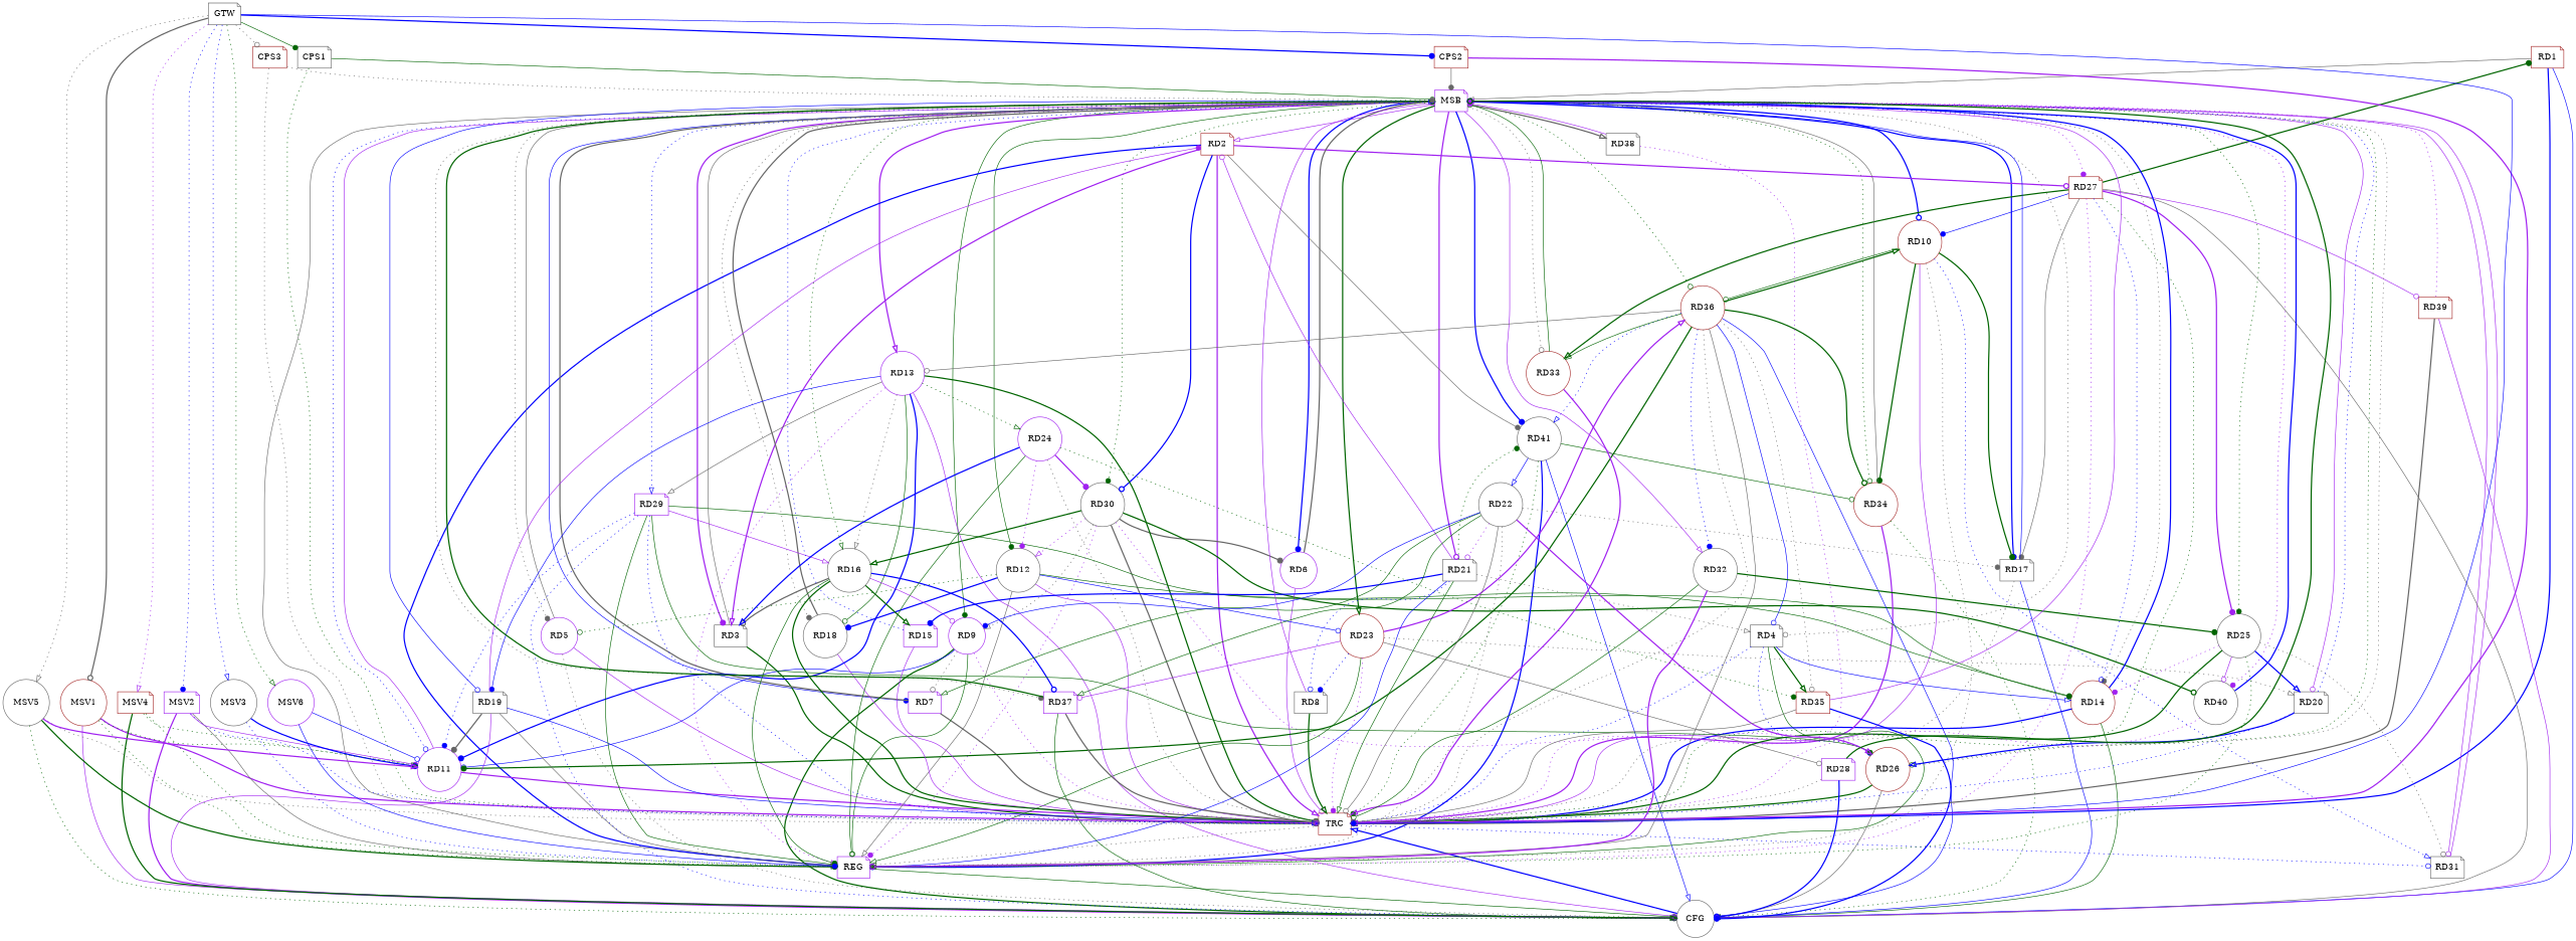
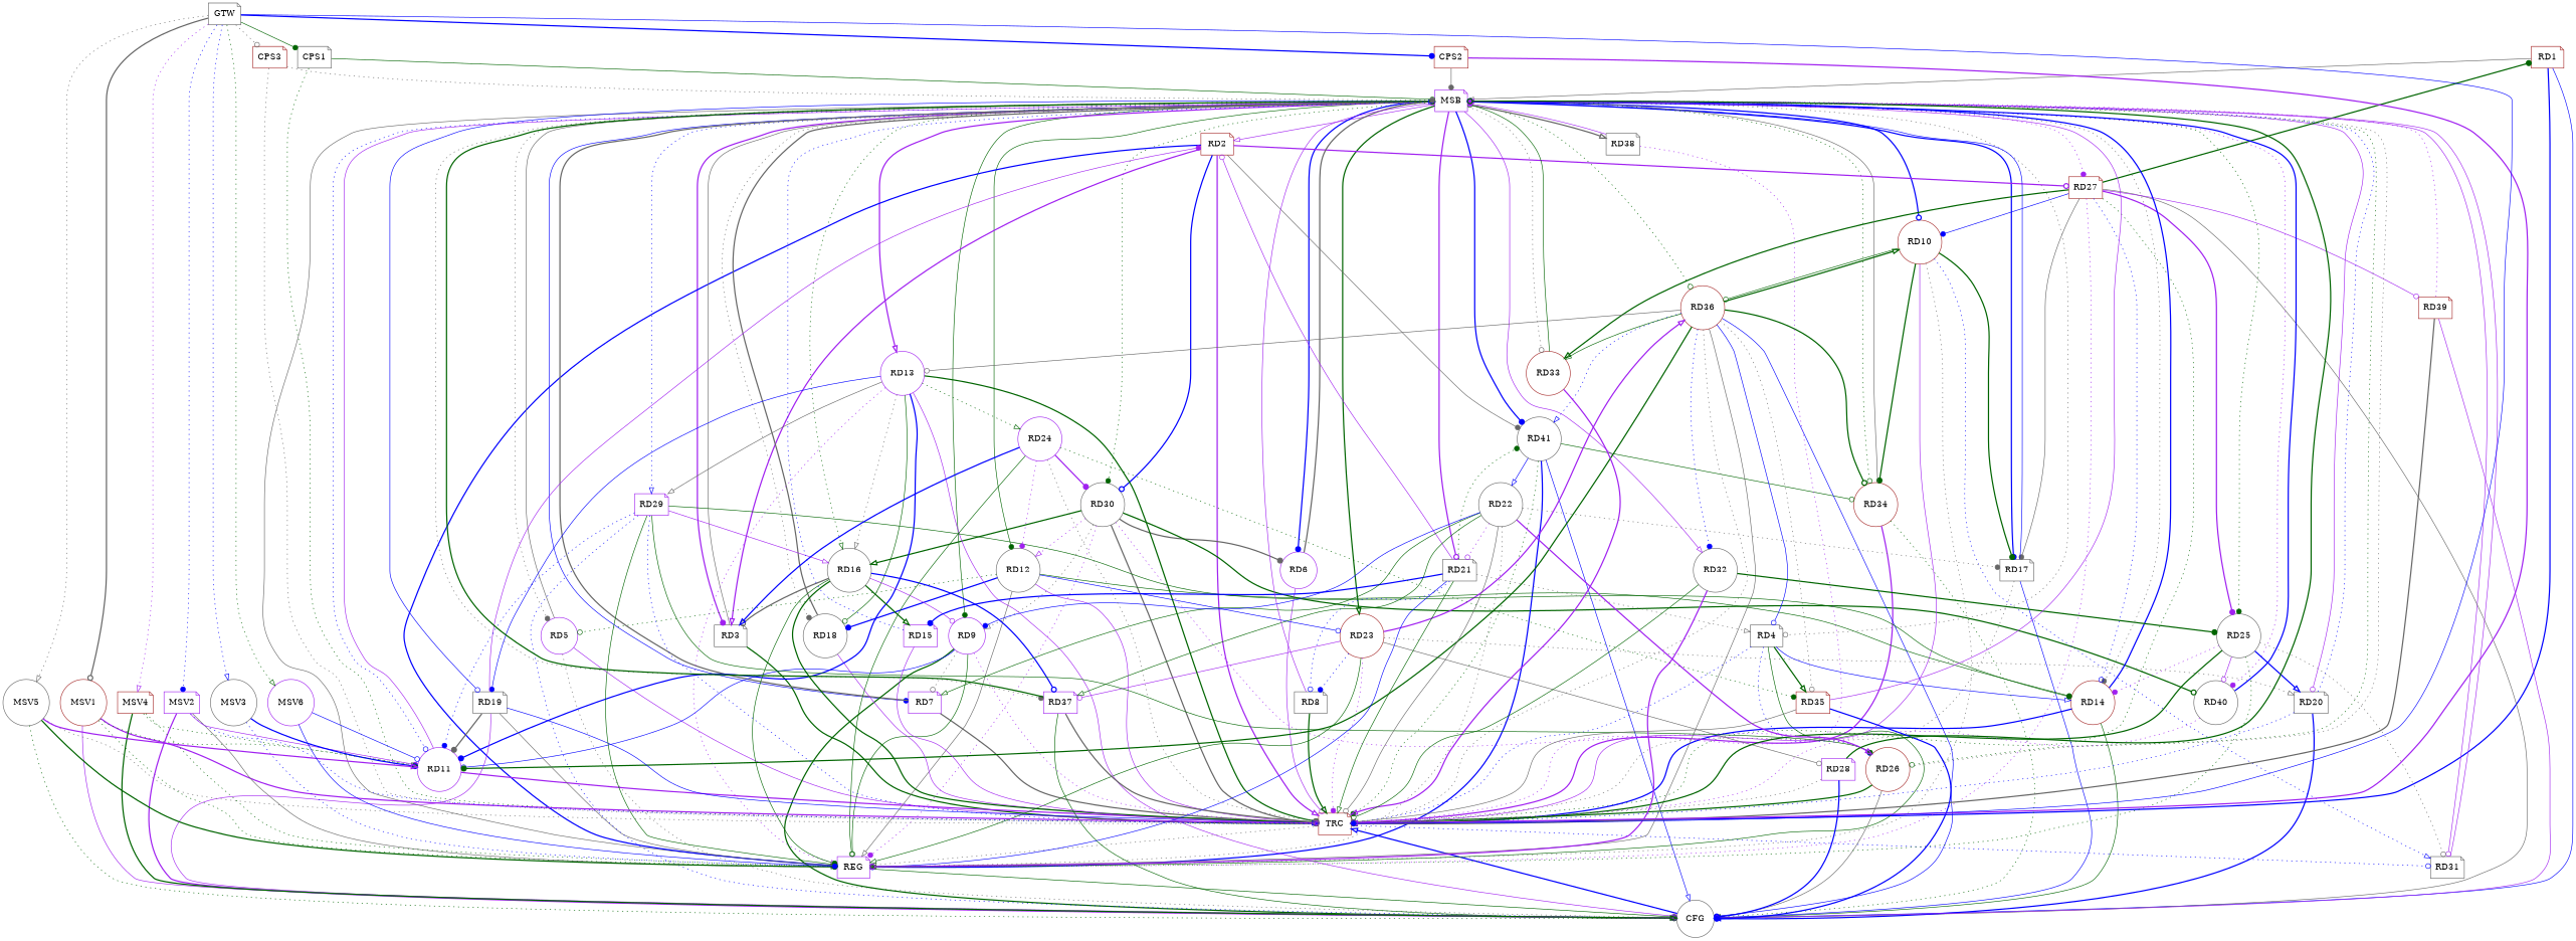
  strict digraph {
    node [color=gray40 shape=note]
    edge [arrowhead=dot color=darkgreen style=solid]
    n1 [color=brown label=RD1]
    n2 [color=purple label=MSB]
    n3 [label=CFG shape=circle]
    n4 [color=brown label=TRC]
    n5 [color=brown label=RD2]
    n6 [label=RD3]
    n7 [color=brown label=RD27]
    n8 [label=RD30 shape=circle]
    n9 [label=RD41 shape=circle]
    n10 [color=purple label=REG]
    n11 [label=RD4]
    n12 [color=brown label=RD14 shape=circle]
    n13 [color=brown label=RD26 shape=circle]
    n14 [color=purple label=RD5 shape=circle]
    n15 [color=purple label=RD6 shape=circle]
    n16 [color=purple label=RD7]
    n17 [color=purple label=RD9 shape=circle]
    n18 [color=purple label=RD11 shape=circle]
    n19 [color=brown label=RD10 shape=circle]
    n20 [label=RD17]
    n21 [label=RD31]
    n22 [color=brown label=RD34 shape=circle]
    n23 [color=brown label=RD36 shape=circle]
    n24 [label=RD12 shape=circle]
    n25 [label=RD18 shape=circle]
    n26 [color=brown label=RD23 shape=circle]
    n27 [color=purple label=RD13 shape=circle]
    n28 [label=RD16 shape=circle]
    n29 [label=RD19]
    n30 [color=purple label=RD29]
    n31 [color=purple label=RD37]
    n32 [label=RD20]
    n33 [label=RD21]
    n34 [label=RD25 shape=circle]
    n35 [label=RD40 shape=circle]
    n36 [color=brown label=RD33 shape=circle]
    n37 [label=RD32 shape=circle]
    n38 [label=RD38]
    n39 [color=brown label=RD39]
    n40 [label=RD22 shape=circle]
    n41 [color=brown label=RD35]
    n42 [label=RD8]
    n43 [color=purple label=RD28]
    n44 [color=purple label=RD24 shape=circle]
    n45 [color=purple label=RD15]
    n46 [label=CPS1]
    n47 [color=brown label=CPS2]
    n48 [color=brown label=CPS3]
    n49 [label=GTW]
    n50 [color=brown label=MSV1 shape=circle]
    n51 [color=purple label=MSV2]
    n52 [label=MSV3 shape=circle]
    n53 [color=brown label=MSV4]
    n54 [label=MSV5 shape=circle]
    n55 [color=purple label=MSV6 shape=circle]
    n1 -> n2 [arrowhead=onormal color=gray40]
    n1 -> n3 [color=blue]
    n1 -> n4 [color=blue style=bold]
    n2 -> n5 [arrowhead=onormal color=purple]
    n2 -> n6 [color=purple style=bold]
    n2 -> n7 [color=purple style=dotted]
    n2 -> n8 [style=dotted]
    n2 -> n9 [color=blue style=bold]
    n2 -> n10 [arrowhead=onormal color=gray40]
    n2 -> n11 [arrowhead=odot color=gray40 style=dotted]
    n2 -> n12 [color=gray40 style=dotted]
    n2 -> n13 [arrowhead=odot style=dotted]
    n2 -> n14 [color=gray40 style=dotted]
    n2 -> n15 [color=blue style=bold]
    n2 -> n16 [color=blue]
    n2 -> n17
    n2 -> n18 [arrowhead=odot color=blue style=dotted]
    n2 -> n19 [arrowhead=odot color=blue style=bold]
    n2 -> n20 [color=blue style=bold]
    n2 -> n21 [arrowhead=odot color=purple]
    n2 -> n22 [arrowhead=odot style=dotted]
    n2 -> n23 [arrowhead=odot style=dotted]
    n2 -> n24
    n2 -> n25 [color=gray40 style=dotted]
    n2 -> n26 [arrowhead=onormal style=bold]
    n2 -> n27 [arrowhead=onormal color=purple style=bold]
    n2 -> n28 [arrowhead=onormal style=dotted]
    n2 -> n29 [arrowhead=odot color=blue]
    n2 -> n30 [arrowhead=onormal color=blue style=dotted]
    n2 -> n31 [color=gray40 style=dotted]
    n2 -> n32 [arrowhead=odot color=purple]
    n2 -> n33 [arrowhead=odot color=purple style=bold]
    n2 -> n34 [style=dotted]
    n2 -> n35 [color=purple style=dotted]
    n2 -> n36 [arrowhead=odot color=gray40 style=dotted]
    n2 -> n37 [arrowhead=onormal color=purple]
    n2 -> n38 [arrowhead=onormal color=gray40 style=bold]
    n3 -> n4 [arrowhead=onormal color=blue style=bold]
    n4 -> n10 [arrowhead=onormal color=gray40 style=dotted]
    n4 -> n21 [arrowhead=odot color=blue style=dotted]
    n5 -> n4 [arrowhead=onormal color=purple style=bold]
    n5 -> n6 [arrowhead=onormal color=purple style=bold]
    n5 -> n7 [arrowhead=odot color=purple style=bold]
    n5 -> n8 [arrowhead=odot color=blue style=bold]
    n5 -> n9 [color=gray40]
    n5 -> n10 [color=blue style=bold]
    n6 -> n2 [arrowhead=onormal color=gray40]
    n6 -> n4 [style=bold]
    n7 -> n1 [style=bold]
    n7 -> n3 [color=gray40]
    n7 -> n4 [arrowhead=onormal style=dotted]
    n7 -> n10 [arrowhead=odot color=purple style=dotted]
    n7 -> n12 [arrowhead=odot color=blue style=dotted]
    n7 -> n19 [color=blue]
    n7 -> n20 [color=gray40]
    n7 -> n34 [color=purple style=bold]
    n7 -> n36 [arrowhead=onormal style=bold]
    n7 -> n39 [arrowhead=odot color=purple]
    n8 -> n4 [arrowhead=odot color=gray40 style=bold]
    n8 -> n10 [color=purple style=dotted]
    n8 -> n13 [arrowhead=onormal color=purple style=dotted]
    n8 -> n15 [color=gray40 style=bold]
    n8 -> n17 [arrowhead=onormal color=gray40 style=dotted]
    n8 -> n24 [arrowhead=onormal color=purple style=dotted]
    n8 -> n28 [arrowhead=onormal style=bold]
    n8 -> n35 [arrowhead=odot style=bold]
    n9 -> n3 [arrowhead=onormal color=blue]
    n9 -> n4 [style=dotted]
    n9 -> n10 [arrowhead=odot color=blue style=bold]
    n9 -> n22 [arrowhead=odot]
    n9 -> n40 [arrowhead=onormal color=blue]
    n10 -> n3
    n11 -> n4 [arrowhead=odot color=blue style=dotted]
    n11 -> n10
    n11 -> n12 [arrowhead=onormal color=blue]
    n11 -> n13 [color=blue style=dotted]
    n11 -> n41 [arrowhead=onormal style=bold]
    n12 -> n2 [color=blue style=bold]
    n12 -> n3
    n12 -> n4 [arrowhead=onormal color=blue style=bold]
    n13 -> n2 [color=gray40 style=dotted]
    n13 -> n3 [arrowhead=onormal color=gray40]
    n13 -> n4 [arrowhead=odot style=bold]
    n14 -> n2 [color=gray40]
    n14 -> n3 [arrowhead=onormal color=gray40 style=dotted]
    n14 -> n4 [color=purple]
    n15 -> n2 [arrowhead=odot color=gray40 style=bold]
    n15 -> n4 [arrowhead=odot color=purple]
    n16 -> n2 [arrowhead=odot color=gray40 style=bold]
    n16 -> n4 [arrowhead=onormal color=gray40 style=bold]
    n17 -> n3 [style=bold]
    n17 -> n4 [arrowhead=onormal color=purple style=dotted]
    n17 -> n10 [arrowhead=odot]
    n17 -> n16 [arrowhead=odot color=gray40 style=dotted]
    n17 -> n18 [arrowhead=odot color=blue]
    n18 -> n2 [color=purple]
    n18 -> n4 [arrowhead=odot color=purple style=bold]
    n19 -> n4 [arrowhead=odot color=purple]
    n19 -> n10 [arrowhead=odot color=gray40 style=dotted]
    n19 -> n20 [style=bold]
    n19 -> n21 [arrowhead=onormal color=blue style=dotted]
    n19 -> n22 [style=bold]
    n19 -> n23 [arrowhead=odot]
    n20 -> n2 [color=blue]
    n20 -> n3 [arrowhead=onormal color=blue]
    n20 -> n4 [color=gray40 style=dotted]
    n21 -> n2 [arrowhead=onormal color=purple]
    n22 -> n2 [arrowhead=odot color=gray40]
    n22 -> n3 [arrowhead=onormal style=dotted]
    n22 -> n4 [color=purple style=bold]
    n23 -> n3 [color=blue]
    n23 -> n4 [arrowhead=odot color=gray40 style=dotted]
    n23 -> n9 [arrowhead=onormal color=blue style=dotted]
    n23 -> n10 [arrowhead=odot color=gray40]
    n23 -> n11 [arrowhead=odot color=blue]
    n23 -> n18 [style=bold]
    n23 -> n19 [arrowhead=onormal style=bold]
    n23 -> n22 [arrowhead=odot style=bold]
    n23 -> n27 [arrowhead=odot color=gray40]
    n23 -> n36 [arrowhead=onormal]
    n23 -> n37 [color=blue style=dotted]
    n23 -> n41 [arrowhead=odot color=gray40 style=dotted]
    n24 -> n4 [arrowhead=onormal color=purple]
    n24 -> n10 [arrowhead=onormal color=gray40]
    n24 -> n12
    n24 -> n14 [arrowhead=odot style=dotted]
    n24 -> n25 [color=blue style=bold]
    n24 -> n26 [arrowhead=odot color=blue]
    n25 -> n2 [arrowhead=odot color=gray40 style=bold]
    n25 -> n4 [arrowhead=odot color=purple]
    n26 -> n4 [color=purple style=dotted]
    n26 -> n10 [arrowhead=onormal]
    n26 -> n23 [arrowhead=onormal color=purple style=bold]
    n26 -> n31 [arrowhead=odot color=purple]
    n26 -> n32 [arrowhead=onormal color=gray40 style=dotted]
    n26 -> n42 [color=blue style=dotted]
    n26 -> n43 [arrowhead=odot color=gray40]
    n27 -> n3 [arrowhead=odot color=purple]
    n27 -> n4 [arrowhead=odot style=bold]
    n27 -> n10 [arrowhead=onormal color=purple style=dotted]
    n27 -> n18 [color=blue style=bold]
    n27 -> n25 [arrowhead=odot]
    n27 -> n28 [arrowhead=onormal color=gray40 style=dotted]
    n27 -> n29 [color=blue]
    n27 -> n30 [arrowhead=onormal color=gray40]
    n27 -> n44 [arrowhead=onormal style=dotted]
    n28 -> n4 [arrowhead=odot style=bold]
    n28 -> n6 [arrowhead=odot color=gray40 style=bold]
    n28 -> n10
    n28 -> n17 [arrowhead=odot color=purple]
    n28 -> n31 [arrowhead=odot color=blue style=bold]
    n28 -> n45 [arrowhead=onormal style=bold]
    n29 -> n3 [arrowhead=onormal color=purple]
    n29 -> n4 [arrowhead=onormal color=blue]
    n29 -> n5 [color=purple]
    n29 -> n10 [arrowhead=onormal color=gray40]
    n29 -> n18 [color=gray40 style=bold]
    n30 -> n3 [color=blue style=dotted]
    n30 -> n4 [color=blue style=dotted]
    n30 -> n10
    n30 -> n12
    n30 -> n13
    n30 -> n18 [color=blue style=dotted]
    n30 -> n28 [arrowhead=onormal color=purple]
    n31 -> n2 [arrowhead=odot style=bold]
    n31 -> n3 [arrowhead=odot]
    n31 -> n4 [color=gray40 style=bold]
    n32 -> n2 [color=blue style=dotted]
-   n32 -> n13 [arrowhead=onormal color=blue style=bold]
+   n32 -> n3 [arrowhead=onormal color=blue style=bold]
    n32 -> n4 [arrowhead=onormal color=blue style=dotted]
    n33 -> n4 [arrowhead=onormal]
    n33 -> n5 [arrowhead=odot color=purple]
    n33 -> n9 [style=dotted]
    n33 -> n10 [arrowhead=odot color=blue]
    n33 -> n11 [arrowhead=onormal color=gray40 style=dotted]
    n33 -> n42 [arrowhead=odot color=blue style=dotted]
    n33 -> n45 [color=blue style=bold]
    n34 -> n4 [arrowhead=onormal style=bold]
    n34 -> n10 [arrowhead=onormal style=dotted]
    n34 -> n12 [color=purple style=dotted]
    n34 -> n21 [arrowhead=odot color=gray40 style=dotted]
    n34 -> n32 [arrowhead=onormal color=blue style=bold]
    n34 -> n35 [arrowhead=odot color=purple]
    n35 -> n2 [arrowhead=odot color=blue style=bold]
    n35 -> n4 [arrowhead=onormal color=purple style=dotted]
    n36 -> n2 [arrowhead=odot]
    n36 -> n4 [arrowhead=onormal color=purple style=bold]
    n37 -> n4 [arrowhead=odot]
    n37 -> n10 [arrowhead=odot color=purple style=bold]
    n37 -> n34 [style=bold]
    n38 -> n2 [color=purple]
    n38 -> n4 [color=purple style=dotted]
    n39 -> n2 [arrowhead=onormal color=purple style=dotted]
    n39 -> n3 [color=purple]
    n39 -> n4 [color=gray40 style=bold]
    n40 -> n4 [arrowhead=odot color=gray40]
    n40 -> n10 [arrowhead=onormal color=gray40 style=dotted]
    n40 -> n13 [arrowhead=onormal color=purple style=bold]
    n40 -> n16 [arrowhead=onormal]
    n40 -> n17 [color=blue]
    n40 -> n20 [color=gray40 style=dotted]
    n40 -> n31 [arrowhead=onormal]
    n40 -> n33 [arrowhead=odot color=purple style=dotted]
    n41 -> n2 [color=purple]
    n41 -> n3 [color=blue style=bold]
    n41 -> n4 [arrowhead=odot color=gray40]
    n42 -> n2 [arrowhead=odot color=purple]
    n42 -> n4 [arrowhead=onormal style=bold]
    n43 -> n2 [arrowhead=odot style=bold]
    n43 -> n3 [arrowhead=odot color=blue style=bold]
    n43 -> n4 [color=gray40 style=dotted]
    n44 -> n4 [color=gray40 style=dotted]
    n44 -> n6 [arrowhead=onormal color=blue style=bold]
    n44 -> n8 [color=purple style=bold]
    n44 -> n10 [arrowhead=odot]
    n44 -> n24 [color=purple style=dotted]
    n44 -> n41 [style=dotted]
    n45 -> n2 [arrowhead=onormal color=blue style=dotted]
    n45 -> n4 [color=purple]
    n46 -> n2 [arrowhead=odot]
    n46 -> n4 [arrowhead=odot style=dotted]
    n47 -> n2 [color=gray40]
    n47 -> n4 [arrowhead=onormal color=purple style=bold]
    n48 -> n2 [color=gray40 style=dotted]
    n48 -> n4 [arrowhead=odot color=gray40 style=dotted]
    n49 -> n4 [color=blue]
    n49 -> n46
    n49 -> n47 [color=blue style=bold]
    n49 -> n48 [arrowhead=odot color=gray40 style=dotted]
    n49 -> n50 [arrowhead=odot color=gray40 style=bold]
    n49 -> n51 [color=blue style=dotted]
    n49 -> n52 [arrowhead=onormal color=blue style=dotted]
    n49 -> n53 [arrowhead=onormal color=purple style=dotted]
    n49 -> n54 [arrowhead=onormal color=gray40 style=dotted]
    n49 -> n55 [arrowhead=onormal style=dotted]
    n50 -> n3 [color=purple]
    n50 -> n4 [arrowhead=odot color=purple style=bold]
    n50 -> n10 [arrowhead=onormal style=dotted]
    n50 -> n18 [arrowhead=odot style=dotted]
    n51 -> n3 [color=purple style=bold]
    n51 -> n4 [arrowhead=onormal color=blue style=dotted]
    n51 -> n10 [arrowhead=onormal color=gray40]
    n51 -> n18 [color=purple]
    n52 -> n10 [arrowhead=odot color=blue style=dotted]
    n52 -> n18 [arrowhead=odot color=blue style=bold]
    n53 -> n3 [arrowhead=onormal style=bold]
    n53 -> n10 [style=dotted]
    n53 -> n18 [arrowhead=onormal style=dotted]
    n54 -> n3 [arrowhead=odot style=dotted]
    n54 -> n4 [arrowhead=odot color=gray40 style=dotted]
    n54 -> n10 [style=bold]
    n54 -> n18 [arrowhead=onormal color=purple style=bold]
    n55 -> n10 [color=blue]
    n55 -> n18 [arrowhead=odot color=blue]
  }
